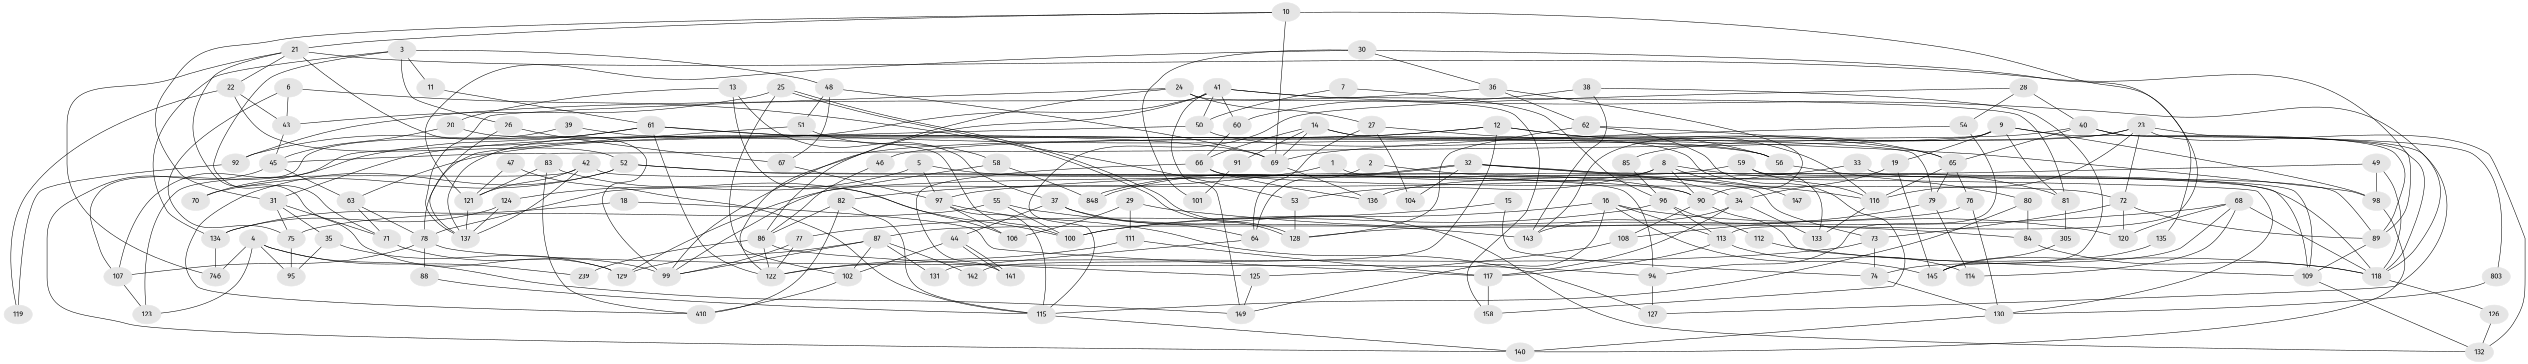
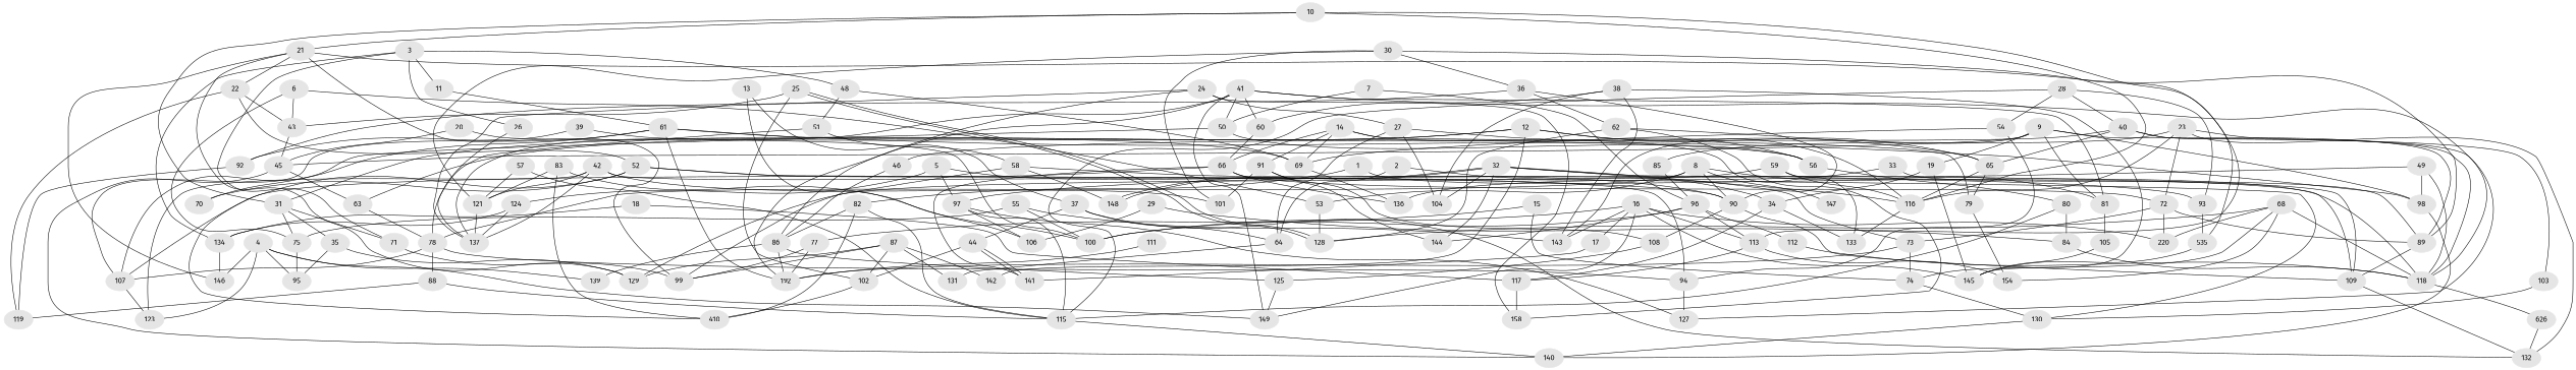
  graph {
    fontname="Fira Sans"
    node [color=gray90 fontname="Fira Sans" style=filled]
    edge [fontname="Fira Sans"]
    1
    82
    118
    86
    115
    n6 [label=410]
-   126
+   126 [label=626]
    2
    34
    64
    143
    133
    117
    131
    3
    11
    26
    48
    71
    134
    61
    137
-   67
    69
    51
-   57 [label=47]
+   57
    121
    99
-   146 [label=746]
+   146
    4
    95
    123
-   139 [label=239]
+   139
    149
    5
    90
    97
    124
    109
    108
    106
    127
    6
    43
    53
    75
    45
    128
    7
    50
    96
    38
    145
    104
    60
    56
    107
    113
    100
+   144
    112
    8
    78
    81
    147
    94
    88
-   105 [label=305]
+   105
    9
    19
    89
    98
    63
    140
    10
    21
    31
    116
    22
    129
    35
-   114
+   114 [label=154]
    92
    70
-   122
+   122 [label=192]
    12
    65
    142
    79
-   76
    13
    20
    37
    132
    44
    14
    66
    91
    141
    72
    136
    101
    15
    74
    77
    130
    16
-   120
+   17
+   120 [label=220]
    18
    n111 [label=158]
    52
    119
    23
    85
-   103 [label=803]
+   103
    73
    24
    27
    125
    25
    102
    80
    28
    40
    54
+   93
    46
-   135
+   135 [label=535]
    29
    84
    111
    30
    36
    62
    32
-   148 [label=848]
+   148
    33
    39
    41
    42
    58
    49
    55
    59
    87
    68
    83
    1 -- 82
    1 -- 118
    82 -- 86
    82 -- 115
    82 -- n6
    118 -- 126
    86 -- 139
    86 -- 122
    86 -- 125
    115 -- 140
    126 -- 132
    2 -- 34
    2 -- 64
-   34 -- 143
+   16 -- 143
    34 -- 133
    34 -- 117
    64 -- 131
    117 -- n111
    3 -- 11
    3 -- 26
    3 -- 48
    3 -- 71
    3 -- 134
    11 -- 61
    26 -- 137
-   26 -- 67
-   48 -- 67
    48 -- 69
    48 -- 51
    71 -- 99
    134 -- 146
    61 -- 69
    61 -- 98
    61 -- 92
    61 -- 70
    61 -- 122
-   67 -- 97
    69 -- 136
    51 -- 78
    51 -- 58
    57 -- 115
    57 -- 121
    121 -- 137
    4 -- 146
    4 -- 95
    4 -- 123
    4 -- 139
    4 -- 149
    5 -- 90
    5 -- 97
    5 -- 124
    90 -- 109
    90 -- 108
    97 -- 115
    97 -- 106
    97 -- 127
    124 -- 134
    124 -- 137
    109 -- 132
    108 -- 125
    6 -- 43
    6 -- 53
    6 -- 75
    43 -- 45
    53 -- 128
    75 -- 95
    45 -- 63
    45 -- 140
    7 -- 50
    7 -- 96
    50 -- 56
    50 -- 107
    96 -- 113
    96 -- 100
+   96 -- 144
    96 -- 112
    38 -- 143
    38 -- 145
+   38 -- 104
    38 -- 60
    60 -- 66
    56 -- 80
    107 -- 123
    113 -- 117
    113 -- 114
    112 -- 118
    8 -- 90
    8 -- 53
    8 -- 78
    8 -- 81
    8 -- 147
    78 -- 107
    78 -- 94
    78 -- 88
    81 -- 105
    94 -- 127
    88 -- 115
+   88 -- 119
    105 -- 145
    9 -- 143
    9 -- 45
    9 -- 81
    9 -- 19
    9 -- 89
    9 -- 98
    19 -- 34
    19 -- 145
    89 -- 109
    98 -- 140
-   63 -- 71
    63 -- 78
    10 -- 113
    10 -- 21
    10 -- 31
-   10 -- 69
+   10 -- 116
    21 -- 99
    21 -- 146
    21 -- 89
    21 -- 22
    21 -- 129
    31 -- 71
    31 -- 75
    31 -- 35
    116 -- 133
    22 -- 43
    22 -- 52
    22 -- 119
    35 -- 95
    35 -- 129
    92 -- 119
    12 -- 63
    12 -- 31
    12 -- 116
    12 -- 65
    12 -- 142
    65 -- 116
    65 -- 79
-   65 -- 76
-   79 -- 108
+   91 -- 108
    79 -- 114
-   76 -- 130
-   76 -- 87
    13 -- 106
-   13 -- 20
    13 -- 37
    20 -- 45
    20 -- 100
    37 -- 64
    37 -- 132
    37 -- 44
    44 -- 141
    44 -- 141
    44 -- 102
    14 -- 133
    14 -- 69
    14 -- 79
    14 -- 66
    14 -- 91
+   66 -- 107
    66 -- 141
    66 -- 72
    66 -- 136
+   91 -- 144
    91 -- 101
    72 -- 89
    72 -- 120
    72 -- 73
    15 -- 74
    15 -- 77
    74 -- 130
    77 -- 99
    77 -- 122
    130 -- 140
    16 -- 149
    16 -- 145
    16 -- 113
    16 -- 100
+   16 -- 17
    16 -- 120
+   17 -- 141
    18 -- 117
    18 -- 134
    52 -- n6
    52 -- 90
    52 -- 70
    52 -- 130
-   23 -- 99
    23 -- 116
    23 -- 132
    23 -- 72
    23 -- 85
    23 -- 103
    85 -- 96
    103 -- 130
    73 -- 122
    73 -- 74
    24 -- 86
    24 -- 137
    24 -- n111
    24 -- 27
    27 -- 64
    27 -- 104
    27 -- 56
    125 -- 149
    25 -- 43
    25 -- 128
    25 -- 128
    25 -- 102
    102 -- n6
    80 -- 115
    80 -- 84
    28 -- 115
    28 -- 40
    28 -- 54
+   28 -- 93
    40 -- 118
    40 -- 127
    40 -- 65
    40 -- 46
    54 -- 69
    54 -- 94
+   93 -- 135
    46 -- 86
    135 -- 145
    29 -- 106
    29 -- 84
-   29 -- 111
    84 -- 118
-   111 -- 117
    111 -- 122
    30 -- 121
    30 -- 101
    30 -- 135
    30 -- 36
    36 -- 90
    36 -- 92
    36 -- 62
    62 -- 128
    62 -- 65
    62 -- n111
    32 -- 109
    32 -- 104
+   32 -- 144
    32 -- 116
    32 -- 73
    32 -- 148
    32 -- 148
    33 -- 89
    33 -- 136
    39 -- 56
    39 -- 107
    41 -- 118
    41 -- 137
    41 -- 149
    41 -- 50
    41 -- 60
    41 -- 81
    41 -- 122
    42 -- 137
    42 -- 121
    42 -- 123
    42 -- 94
+   42 -- 101
    58 -- 99
+   58 -- 93
    58 -- 148
    49 -- 118
    49 -- 97
    49 -- 98
    55 -- 143
    55 -- 75
    55 -- 100
    59 -- 109
    59 -- 116
    59 -- 129
    87 -- 131
    87 -- 99
    87 -- 129
    87 -- 142
    87 -- 102
    68 -- 118
    68 -- 128
    68 -- 114
    68 -- 74
    68 -- 120
    83 -- n6
    83 -- 121
    83 -- 100
  }
